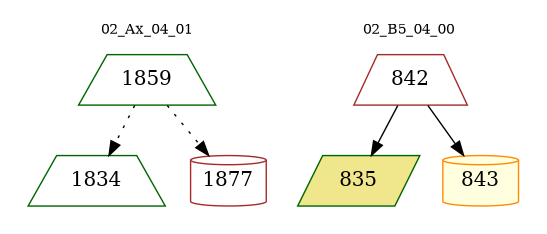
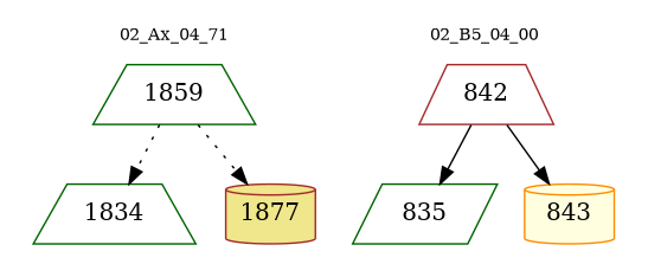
  digraph {
    node [color=darkgreen fillcolor=white shape=trapezium style=filled]
    edge [color=black style=dotted]
    n1 [label=1859]
    n2 [label=1834]
-   n3 [color=brown label=1877 shape=cylinder]
+   n3 [color=brown fillcolor=khaki label=1877 shape=cylinder]
    n4 [color=brown label=842]
-   n5 [fillcolor=khaki label=835 shape=parallelogram]
+   n5 [label=835 shape=parallelogram]
    n6 [color=darkorange fillcolor=lightyellow label=843 shape=cylinder]
    subgraph cluster_1 {
      color=white
      fontsize=10
-     label="02_Ax_04_01"
+     label="02_Ax_04_71"
      n1
      n2
      n3
    }
    subgraph cluster_2 {
      color=white
      fontsize=10
      label="02_B5_04_00"
      n4
      n5
      n6
    }
    n1 -> n2
    n1 -> n3
    n4 -> n5 [style=solid]
    n4 -> n6 [style=solid]
  }
